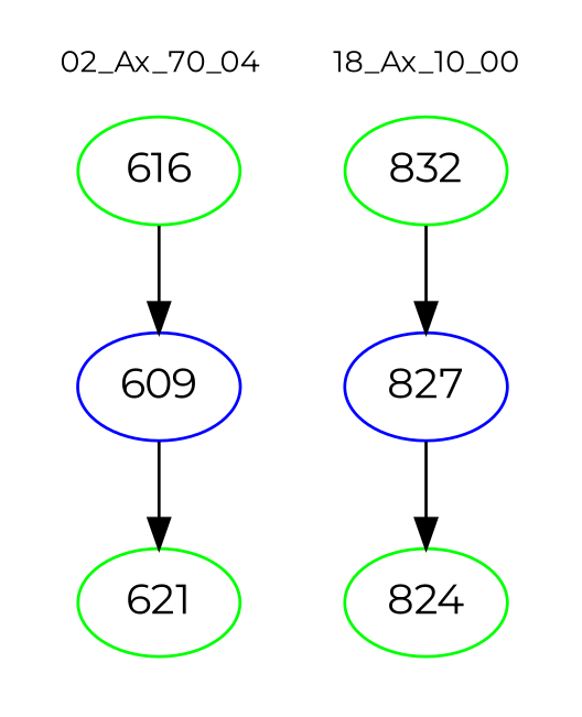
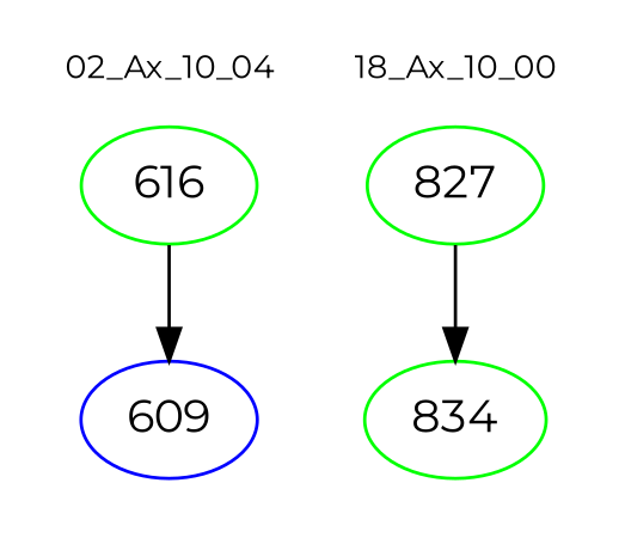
  digraph {
    fontname=Montserrat
    node [color=green fontname=Montserrat]
    edge [color=black fontname=Montserrat]
    n1 [label=616]
    n2 [color=blue label=609]
-   n3 [label=621]
-   n4 [label=832]
-   n5 [color=blue label=827]
-   n6 [label=824]
+   n5 [label=827]
+   n6 [label=834]
    subgraph cluster_1 {
      color=white
      fontsize=10
-     label="02_Ax_70_04"
+     label="02_Ax_10_04"
      n1
      n2
-     n3
    }
    subgraph cluster_2 {
      color=white
      fontsize=10
      label="18_Ax_10_00"
-     n4
      n5
      n6
    }
    n1 -> n2
-   n2 -> n3
-   n4 -> n5
    n5 -> n6
  }
